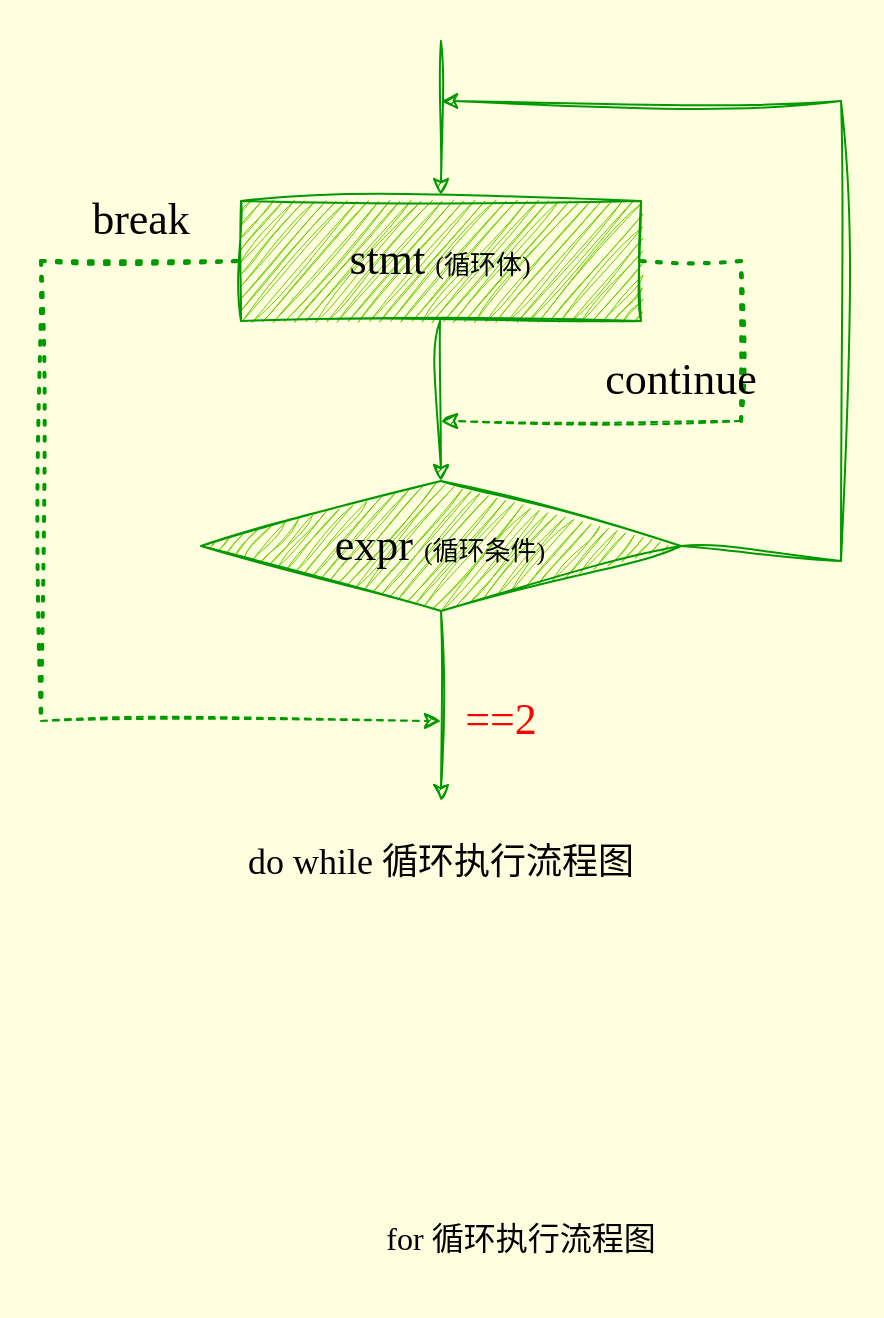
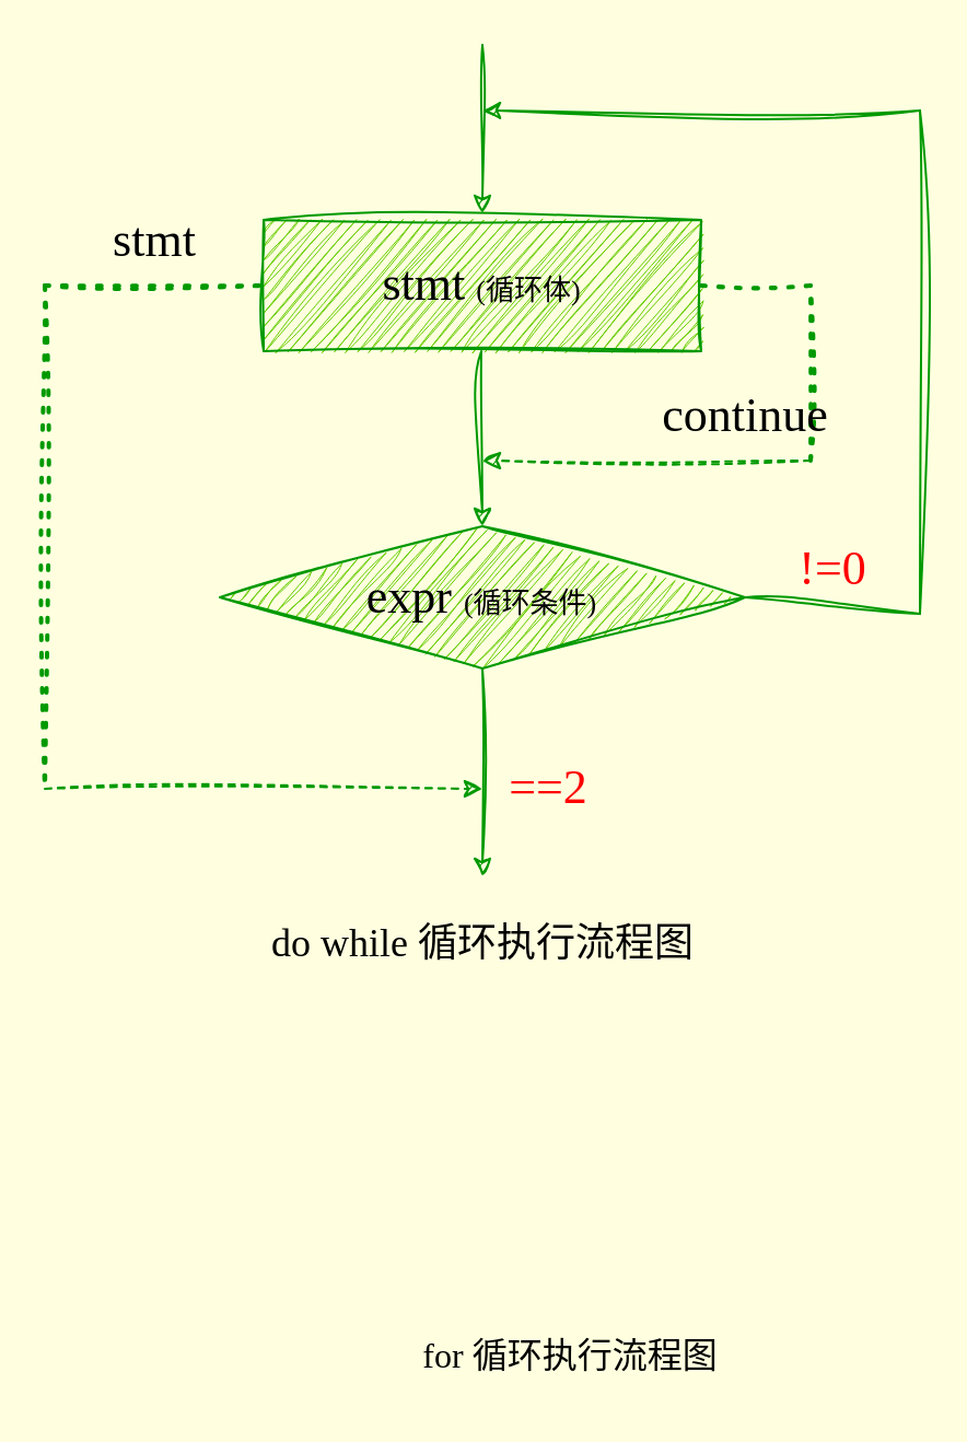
  <mxCell id="0" />
  <mxCell id="1" parent="0" />
  <mxCell id="2" value="&lt;span style=&quot;font-size: 22px;&quot;&gt;stmt&lt;/span&gt;&amp;nbsp;&lt;font style=&quot;font-size: 13px;&quot;&gt;(循环体)&lt;/font&gt;" style="rounded=0;whiteSpace=wrap;html=1;sketch=1;hachureGap=4;jiggle=2;curveFitting=1;strokeColor=#009900;fontFamily=Architects Daughter;fontSource=https%3A%2F%2Ffonts.googleapis.com%2Fcss%3Ffamily%3DArchitects%2BDaughter;fontSize=20;fillColor=#66CC00;fontColor=#000000;" vertex="1" parent="1"><mxGeometry x="120" y="100" width="200" height="60" as="geometry" /></mxCell>
  <mxCell id="3" value="" style="endArrow=classic;html=1;sketch=1;hachureGap=4;jiggle=2;curveFitting=1;fontFamily=Architects Daughter;fontSource=https%3A%2F%2Ffonts.googleapis.com%2Fcss%3Ffamily%3DArchitects%2BDaughter;fontSize=16;entryX=0.5;entryY=0;entryDx=0;entryDy=0;strokeColor=#009900;fontColor=#000000;" edge="1" parent="1"><mxGeometry width="50" height="50" relative="1" as="geometry"><mxPoint x="220" y="20" as="sourcePoint" /><mxPoint x="220" y="97" as="targetPoint" /></mxGeometry></mxCell>
  <mxCell id="4" value="&lt;font style=&quot;font-size: 16px;&quot;&gt;for 循环执行流程图&lt;/font&gt;" style="text;html=1;align=center;verticalAlign=middle;resizable=0;points=[];autosize=1;strokeColor=none;fillColor=none;fontSize=20;fontFamily=Architects Daughter;sketch=1;hachureGap=4;jiggle=2;curveFitting=1;fontSource=https%3A%2F%2Ffonts.googleapis.com%2Fcss%3Ffamily%3DArchitects%2BDaughter;fontColor=#000000;" vertex="1" parent="1"><mxGeometry x="175" y="597" width="170" height="40" as="geometry" /></mxCell>
  <mxCell id="5" value="" style="endArrow=classic;html=1;sketch=1;hachureGap=4;jiggle=2;curveFitting=1;fontFamily=Architects Daughter;fontSource=https%3A%2F%2Ffonts.googleapis.com%2Fcss%3Ffamily%3DArchitects%2BDaughter;fontSize=16;strokeColor=#009900;fontColor=#000000;entryX=0.5;entryY=0;entryDx=0;entryDy=0;" edge="1" parent="1" target="7"><mxGeometry width="50" height="50" relative="1" as="geometry"><mxPoint x="219.5" y="160" as="sourcePoint" /><mxPoint x="219.5" y="210" as="targetPoint" /></mxGeometry></mxCell>
  <mxCell id="6" style="edgeStyle=none;sketch=1;hachureGap=4;jiggle=2;curveFitting=1;html=1;exitX=0.5;exitY=1;exitDx=0;exitDy=0;fontFamily=Architects Daughter;fontSource=https%3A%2F%2Ffonts.googleapis.com%2Fcss%3Ffamily%3DArchitects%2BDaughter;fontSize=22;fontColor=#000000;strokeColor=#009900;" edge="1" parent="1" source="7"><mxGeometry relative="1" as="geometry"><mxPoint x="220" y="400" as="targetPoint" /></mxGeometry></mxCell>
  <mxCell id="7" value="&lt;font style=&quot;font-size: 22px;&quot;&gt;expr&amp;nbsp;&lt;/font&gt;&lt;font style=&quot;font-size: 13px;&quot;&gt;(循环条件)&lt;/font&gt;" style="rhombus;whiteSpace=wrap;html=1;sketch=1;hachureGap=4;jiggle=2;curveFitting=1;fontFamily=Architects Daughter;fontSource=https%3A%2F%2Ffonts.googleapis.com%2Fcss%3Ffamily%3DArchitects%2BDaughter;fontSize=20;fillColor=#66CC00;strokeColor=#009900;fontColor=#000000;" vertex="1" parent="1"><mxGeometry x="100" y="240" width="240" height="65" as="geometry" /></mxCell>
  <mxCell id="8" value="&lt;font color=&quot;#ff0000&quot;&gt;==2&lt;/font&gt;" style="text;html=1;align=center;verticalAlign=middle;resizable=0;points=[];autosize=1;strokeColor=none;fillColor=none;fontSize=22;fontFamily=Architects Daughter;fontColor=#000000;sketch=1;hachureGap=4;jiggle=2;curveFitting=1;fontSource=https%3A%2F%2Ffonts.googleapis.com%2Fcss%3Ffamily%3DArchitects%2BDaughter;" vertex="1" parent="1"><mxGeometry x="220" y="340" width="60" height="40" as="geometry" /></mxCell>
  <mxCell id="9" value="" style="endArrow=none;html=1;sketch=1;hachureGap=4;jiggle=2;curveFitting=1;strokeColor=#009900;fontFamily=Architects Daughter;fontSource=https%3A%2F%2Ffonts.googleapis.com%2Fcss%3Ffamily%3DArchitects%2BDaughter;fontSize=22;fontColor=#FF0000;exitX=1;exitY=0.5;exitDx=0;exitDy=0;" edge="1" parent="1" source="7"><mxGeometry width="50" height="50" relative="1" as="geometry"><mxPoint x="210" y="330" as="sourcePoint" /><mxPoint x="420" y="280" as="targetPoint" /></mxGeometry></mxCell>
  <mxCell id="10" value="" style="endArrow=none;html=1;sketch=1;hachureGap=4;jiggle=2;curveFitting=1;strokeColor=#009900;fontFamily=Architects Daughter;fontSource=https%3A%2F%2Ffonts.googleapis.com%2Fcss%3Ffamily%3DArchitects%2BDaughter;fontSize=22;fontColor=#FF0000;" edge="1" parent="1"><mxGeometry width="50" height="50" relative="1" as="geometry"><mxPoint x="420" y="50" as="sourcePoint" /><mxPoint x="420" y="280" as="targetPoint" /></mxGeometry></mxCell>
  <mxCell id="11" value="" style="endArrow=classic;html=1;sketch=1;hachureGap=4;jiggle=2;curveFitting=1;strokeColor=#009900;fontFamily=Architects Daughter;fontSource=https%3A%2F%2Ffonts.googleapis.com%2Fcss%3Ffamily%3DArchitects%2BDaughter;fontSize=22;fontColor=#FF0000;" edge="1" parent="1"><mxGeometry width="50" height="50" relative="1" as="geometry"><mxPoint x="420" y="50" as="sourcePoint" /><mxPoint x="220" y="50" as="targetPoint" /></mxGeometry></mxCell>
  <mxCell id="12" value="" style="endArrow=none;dashed=1;html=1;dashPattern=1 3;strokeWidth=2;sketch=1;hachureGap=4;jiggle=2;curveFitting=1;strokeColor=#009900;fontFamily=Architects Daughter;fontSource=https%3A%2F%2Ffonts.googleapis.com%2Fcss%3Ffamily%3DArchitects%2BDaughter;fontSize=22;fontColor=#FF0000;entryX=0;entryY=0.5;entryDx=0;entryDy=0;" edge="1" parent="1" target="2"><mxGeometry width="50" height="50" relative="1" as="geometry"><mxPoint x="20" y="130" as="sourcePoint" /><mxPoint x="260" y="180" as="targetPoint" /></mxGeometry></mxCell>
  <mxCell id="13" value="" style="endArrow=none;dashed=1;html=1;dashPattern=1 3;strokeWidth=2;sketch=1;hachureGap=4;jiggle=2;curveFitting=1;strokeColor=#009900;fontFamily=Architects Daughter;fontSource=https%3A%2F%2Ffonts.googleapis.com%2Fcss%3Ffamily%3DArchitects%2BDaughter;fontSize=22;fontColor=#FF0000;" edge="1" parent="1"><mxGeometry width="50" height="50" relative="1" as="geometry"><mxPoint x="20" y="130" as="sourcePoint" /><mxPoint x="20" y="360" as="targetPoint" /></mxGeometry></mxCell>
  <mxCell id="14" value="" style="endArrow=classic;html=1;dashed=1;sketch=1;hachureGap=4;jiggle=2;curveFitting=1;strokeColor=#009900;fontFamily=Architects Daughter;fontSource=https%3A%2F%2Ffonts.googleapis.com%2Fcss%3Ffamily%3DArchitects%2BDaughter;fontSize=22;fontColor=#FF0000;" edge="1" parent="1"><mxGeometry width="50" height="50" relative="1" as="geometry"><mxPoint x="20" y="360" as="sourcePoint" /><mxPoint x="220" y="360" as="targetPoint" /></mxGeometry></mxCell>
+ <mxCell id="15" value="!=0" style="text;align=center;verticalAlign=middle;resizable=0;points=[];autosize=1;strokeColor=none;fillColor=none;fontSize=22;fontFamily=Architects Daughter;fontColor=#FF0000;hachureGap=4;fontSource=https%3A%2F%2Ffonts.googleapis.com%2Fcss%3Ffamily%3DArchitects%2BDaughter;rounded=0;html=1;" vertex="1" parent="1"><mxGeometry x="355" y="240" width="50" height="40" as="geometry" /></mxCell>
  <mxCell id="16" value="" style="endArrow=none;dashed=1;html=1;dashPattern=1 3;strokeWidth=2;sketch=1;hachureGap=4;jiggle=2;curveFitting=1;strokeColor=#009900;fontFamily=Architects Daughter;fontSource=https%3A%2F%2Ffonts.googleapis.com%2Fcss%3Ffamily%3DArchitects%2BDaughter;fontSize=22;fontColor=#FF0000;exitX=1;exitY=0.5;exitDx=0;exitDy=0;" edge="1" parent="1" source="2"><mxGeometry width="50" height="50" relative="1" as="geometry"><mxPoint x="340" y="230" as="sourcePoint" /><mxPoint x="370" y="130" as="targetPoint" /></mxGeometry></mxCell>
  <mxCell id="17" value="" style="endArrow=none;dashed=1;html=1;dashPattern=1 3;strokeWidth=2;sketch=1;hachureGap=4;jiggle=2;curveFitting=1;strokeColor=#009900;fontFamily=Architects Daughter;fontSource=https%3A%2F%2Ffonts.googleapis.com%2Fcss%3Ffamily%3DArchitects%2BDaughter;fontSize=22;fontColor=#FF0000;" edge="1" parent="1"><mxGeometry width="50" height="50" relative="1" as="geometry"><mxPoint x="370" y="210" as="sourcePoint" /><mxPoint x="370" y="130" as="targetPoint" /></mxGeometry></mxCell>
  <mxCell id="18" value="" style="endArrow=classic;html=1;dashed=1;sketch=1;hachureGap=4;jiggle=2;curveFitting=1;strokeColor=#009900;fontFamily=Architects Daughter;fontSource=https%3A%2F%2Ffonts.googleapis.com%2Fcss%3Ffamily%3DArchitects%2BDaughter;fontSize=22;fontColor=#FF0000;" edge="1" parent="1"><mxGeometry width="50" height="50" relative="1" as="geometry"><mxPoint x="370" y="210" as="sourcePoint" /><mxPoint x="220" y="210" as="targetPoint" /></mxGeometry></mxCell>
  <mxCell id="19" value="&lt;font color=&quot;#000000&quot;&gt;continue&lt;/font&gt;" style="text;html=1;align=center;verticalAlign=middle;resizable=0;points=[];autosize=1;strokeColor=none;fillColor=none;fontSize=22;fontFamily=Architects Daughter;fontColor=#FF0000;sketch=1;hachureGap=4;jiggle=2;curveFitting=1;fontSource=https%3A%2F%2Ffonts.googleapis.com%2Fcss%3Ffamily%3DArchitects%2BDaughter;" vertex="1" parent="1"><mxGeometry x="285" y="170" width="110" height="40" as="geometry" /></mxCell>
- <mxCell id="20" value="break" style="text;html=1;align=center;verticalAlign=middle;resizable=0;points=[];autosize=1;strokeColor=none;fillColor=none;fontSize=22;fontFamily=Architects Daughter;fontColor=#000000;sketch=1;hachureGap=4;jiggle=2;curveFitting=1;fontSource=https%3A%2F%2Ffonts.googleapis.com%2Fcss%3Ffamily%3DArchitects%2BDaughter;" vertex="1" parent="1"><mxGeometry x="30" y="90" width="80" height="40" as="geometry" /></mxCell>
+ <mxCell id="20" value="stmt" style="text;html=1;align=center;verticalAlign=middle;resizable=0;points=[];autosize=1;strokeColor=none;fillColor=none;fontSize=22;fontFamily=Architects Daughter;fontColor=#000000;sketch=1;hachureGap=4;jiggle=2;curveFitting=1;fontSource=https%3A%2F%2Ffonts.googleapis.com%2Fcss%3Ffamily%3DArchitects%2BDaughter;" vertex="1" parent="1"><mxGeometry x="30" y="90" width="80" height="40" as="geometry" /></mxCell>
  <mxCell id="21" value="&lt;font style=&quot;font-size: 18px;&quot;&gt;do while 循环执行流程图&lt;/font&gt;" style="text;html=1;align=center;verticalAlign=middle;resizable=0;points=[];autosize=1;strokeColor=none;fillColor=none;fontSize=22;fontFamily=Architects Daughter;fontColor=#000000;sketch=1;hachureGap=4;jiggle=2;curveFitting=1;fontSource=https%3A%2F%2Ffonts.googleapis.com%2Fcss%3Ffamily%3DArchitects%2BDaughter;" vertex="1" parent="1"><mxGeometry x="110" y="410" width="220" height="40" as="geometry" /></mxCell>
